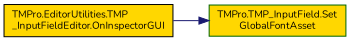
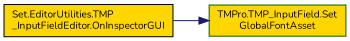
  digraph {
    rankdir=RL
    fontname=Nunito
    node [fillcolor=gold fontname=Nunito fontsize=10 shape=record style=filled]
    n1 [color=darkgreen fontcolor=black height=0.2 label="TMPro.TMP_InputField.Set\lGlobalFontAsset" width=0.4]
-   n2 [color=black height=0.2 label="TMPro.EditorUtilities.TMP\l_InputFieldEditor.OnInspectorGUI" width=0.4]
+   n2 [color=black height=0.2 label="Set.EditorUtilities.TMP\l_InputFieldEditor.OnInspectorGUI" width=0.4]
    n1 -> n2 [color=midnightblue dir=back fontname=Nunito fontsize=10 labelfontname=Helvetica labelfontsize=10 style=solid]
  }
